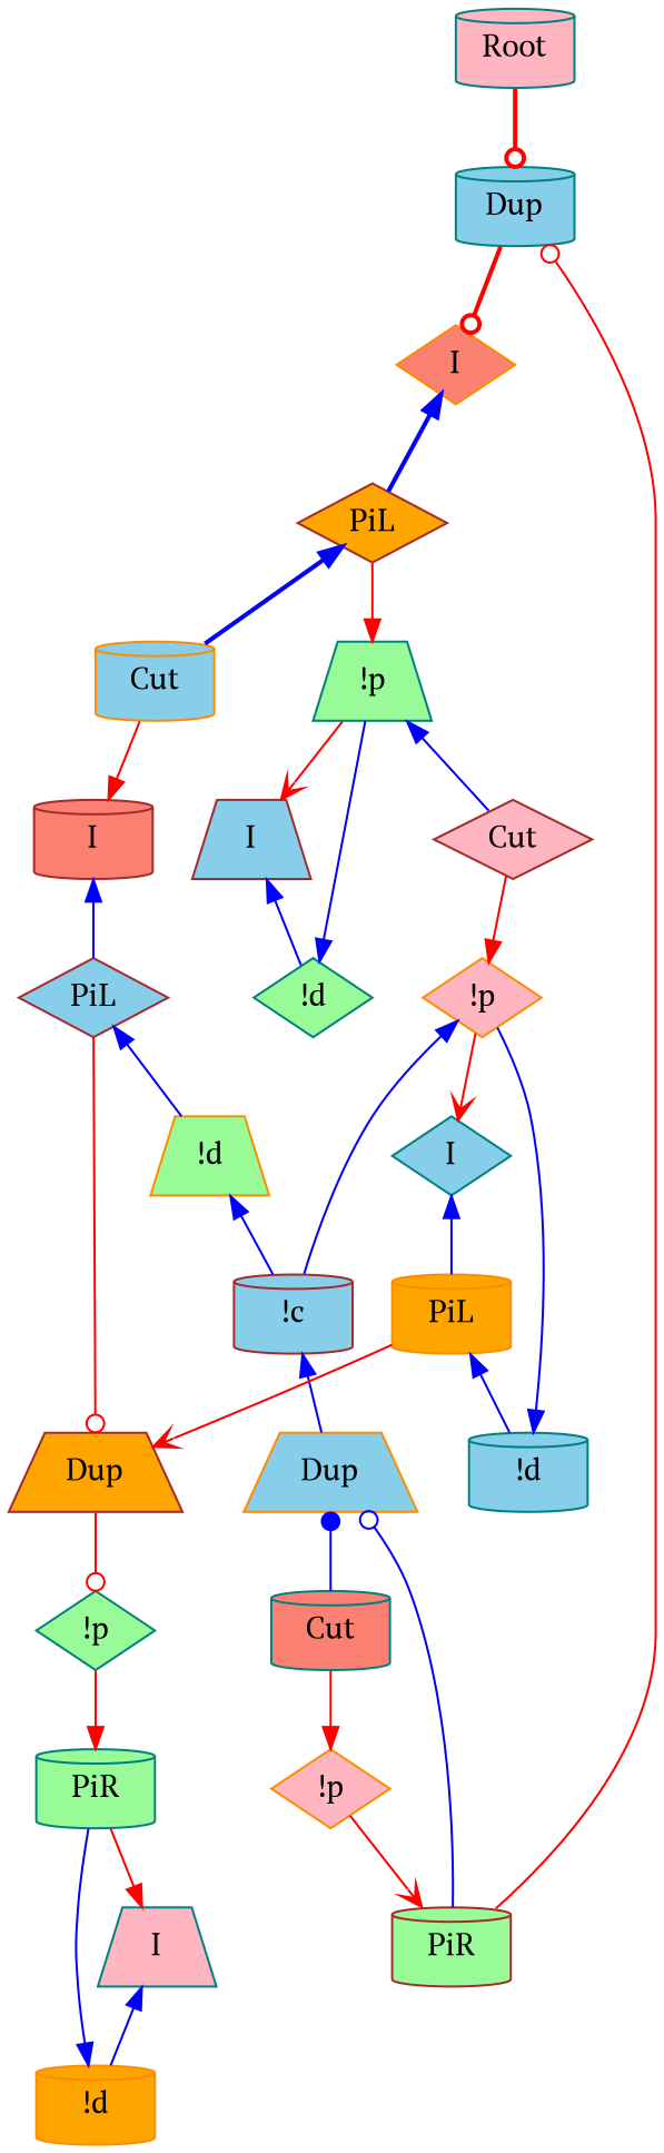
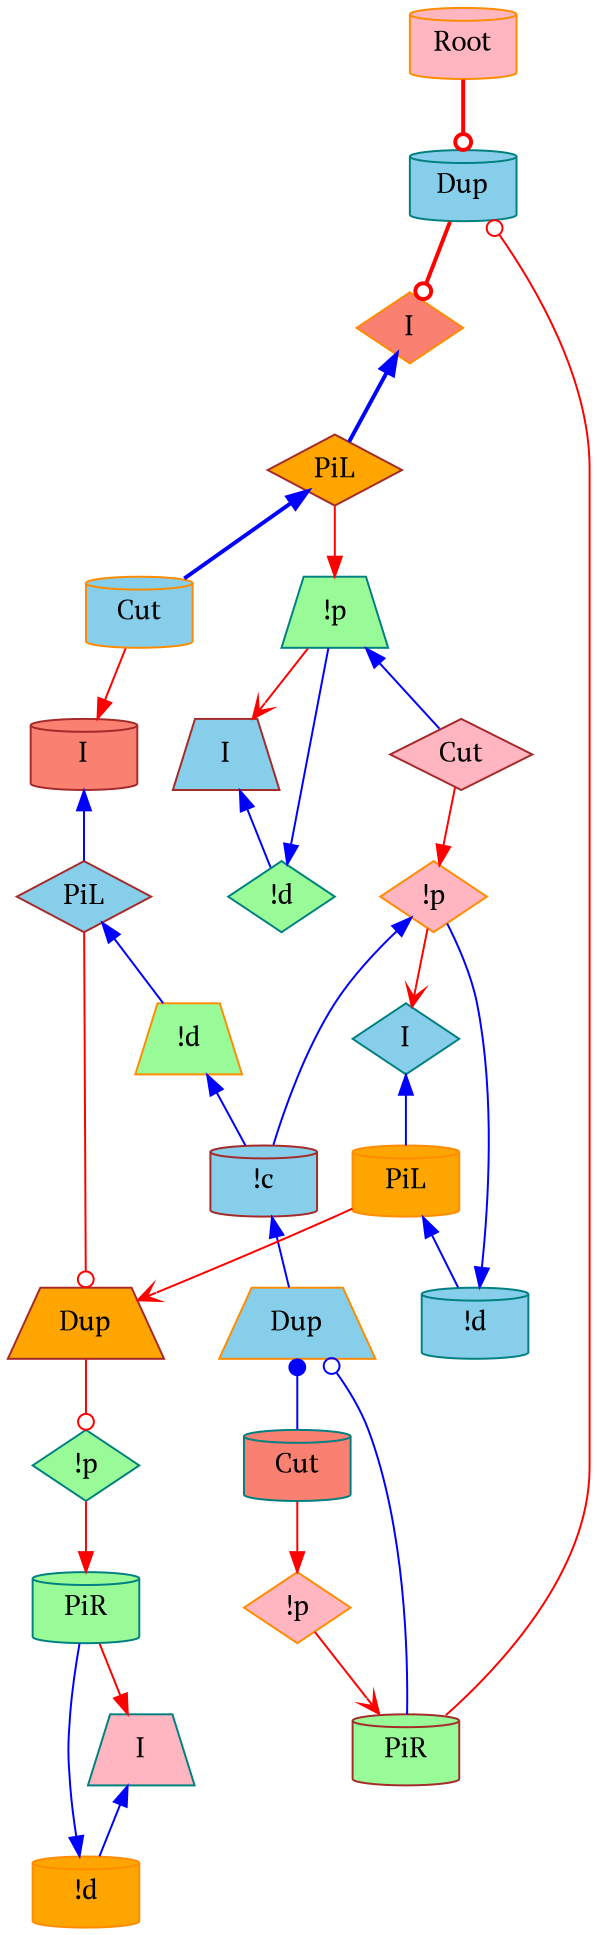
  digraph {
    fontname="PT Serif"
    node [style=filled fillcolor=skyblue color=teal shape=cylinder fontname="PT Serif"]
    edge [color=blue fontname="PT Serif" dir=back]
-   n1 [label=Root fillcolor=lightpink]
+   n1 [label=Root fillcolor=lightpink color=darkorange]
    n2 [label=Dup]
    n3 [label=PiL fillcolor=orange color=brown shape=diamond]
    n4 [label="!p" fillcolor=palegreen shape=trapezium]
    n5 [label=Cut color=darkorange]
    n6 [label=I color=brown shape=trapezium]
    n7 [label=Cut fillcolor=lightpink color=brown shape=diamond]
    n8 [label="!d" fillcolor=palegreen shape=diamond]
    n9 [label="!p" fillcolor=palegreen shape=diamond]
    n10 [label=PiR fillcolor=palegreen]
    n11 [label=I fillcolor=lightpink shape=trapezium]
    n12 [label="!d" fillcolor=orange color=darkorange]
    n13 [label=I fillcolor=salmon color=darkorange shape=diamond]
    n14 [label="!p" fillcolor=lightpink color=darkorange shape=diamond]
    n15 [label=PiR fillcolor=palegreen color=brown]
    n16 [label=Cut fillcolor=salmon]
    n17 [label=Dup color=darkorange shape=trapezium]
    n18 [label="!p" fillcolor=lightpink color=darkorange shape=diamond]
    n19 [label="!c" color=brown]
    n20 [label=I shape=diamond]
    n21 [label=I fillcolor=salmon color=brown]
    n22 [label="!d" fillcolor=palegreen color=darkorange shape=trapezium]
    n23 [label="!d"]
    n24 [label=PiL color=brown shape=diamond]
    n25 [label=Dup fillcolor=orange color=brown shape=trapezium]
    n26 [label=PiL fillcolor=orange color=darkorange]
    n1 -> n2 [arrowhead=odot color=red penwidth=2 dir=""]
    n2 -> n13 [color=red penwidth=2 arrowhead=odot dir=""]
    n3 -> n4 [color=red arrowhead=normal dir=""]
    n3 -> n5 [penwidth=2]
    n4 -> n6 [color=red arrowhead=vee dir=""]
    n4 -> n7
    n5 -> n21 [color=red arrowhead=normal dir=""]
    n6 -> n8
    n7 -> n18 [color=red arrowhead=normal dir=""]
    n8 -> n4
    n9 -> n10 [color=red arrowhead=normal dir=""]
    n10 -> n11 [color=red arrowhead=normal dir=""]
    n11 -> n12
    n12 -> n10
    n13 -> n3 [penwidth=2]
    n14 -> n15 [color=red arrowhead=vee dir=""]
    n15 -> n2 [arrowhead=odot color=red dir=""]
    n16 -> n14 [color=red arrowhead=normal dir=""]
    n17 -> n15 [arrowtail=odot]
    n17 -> n16 [arrowtail=dot]
    n18 -> n19
    n18 -> n20 [color=red arrowhead=vee dir=""]
    n19 -> n17
    n20 -> n26
    n21 -> n24
    n22 -> n19
    n23 -> n18
    n24 -> n22
    n24 -> n25 [arrowhead=odot color=red dir=""]
    n25 -> n9 [color=red arrowhead=odot dir=""]
    n26 -> n23
    n26 -> n25 [arrowhead=vee color=red dir=""]
  }
